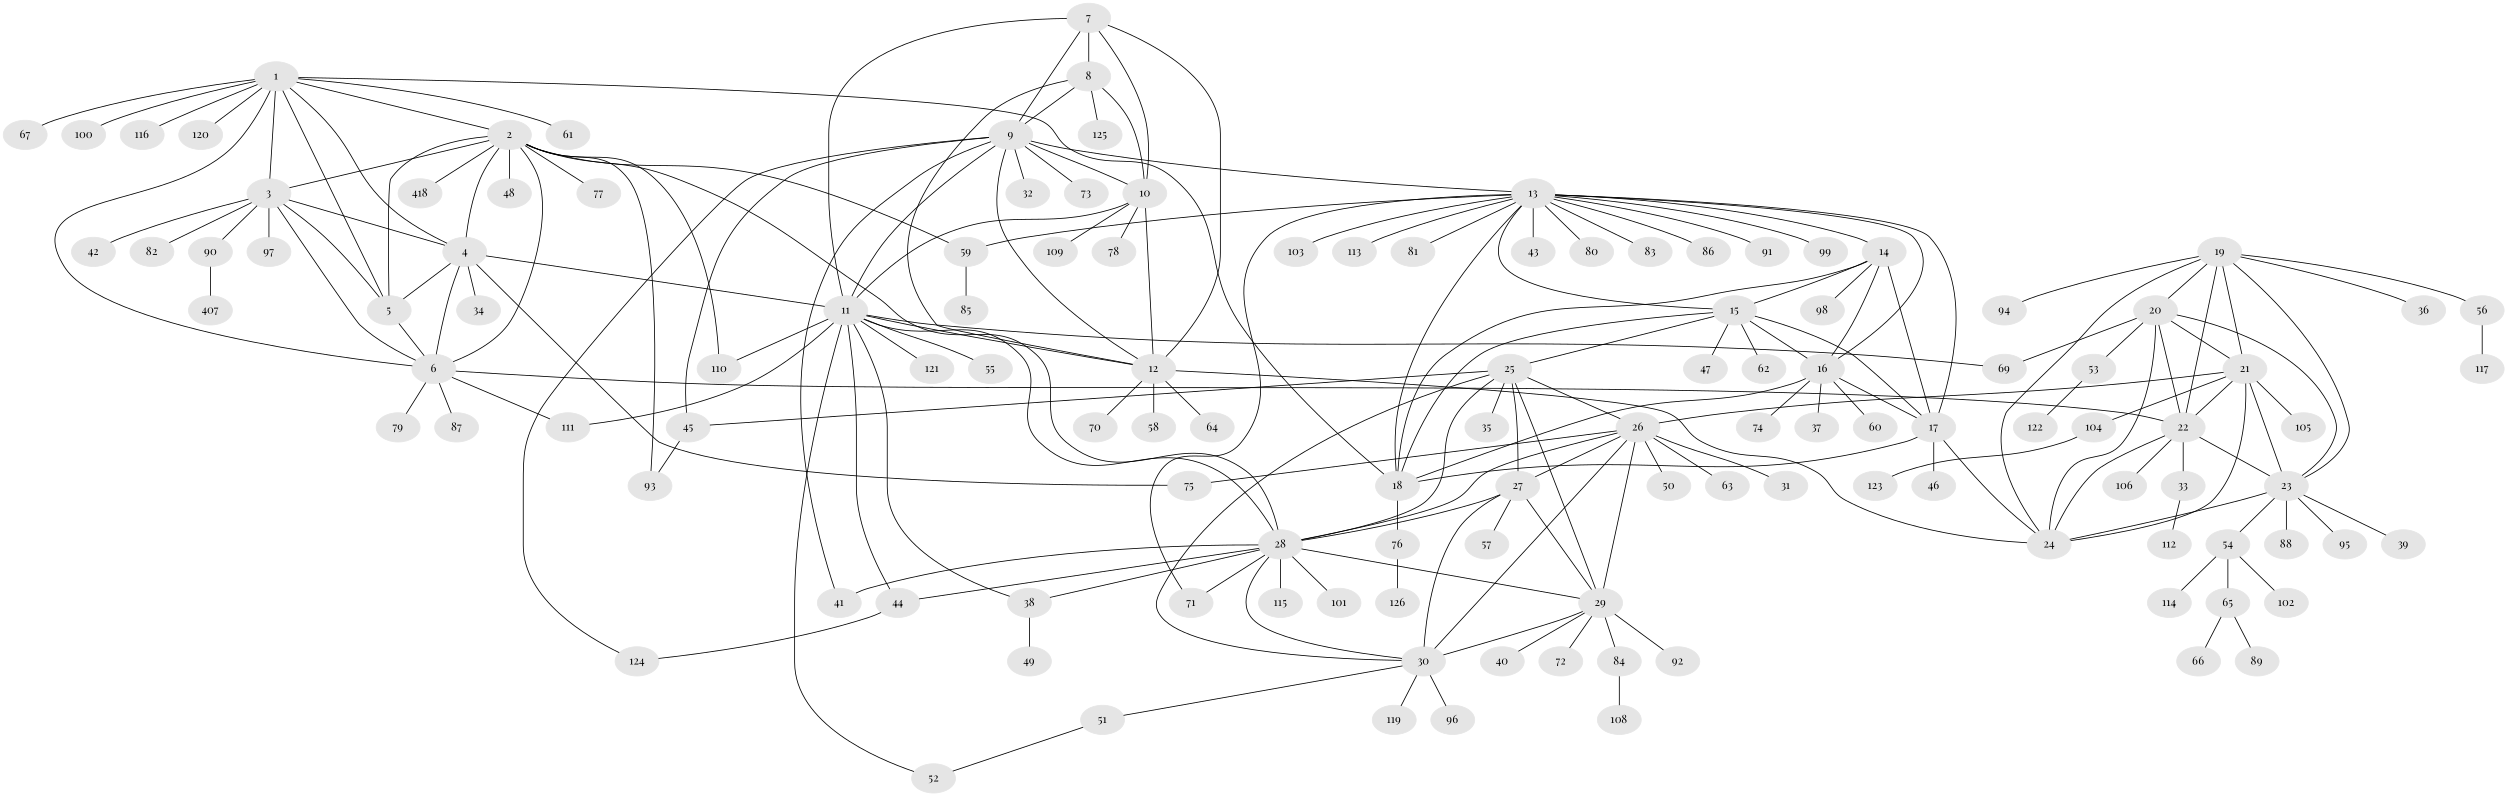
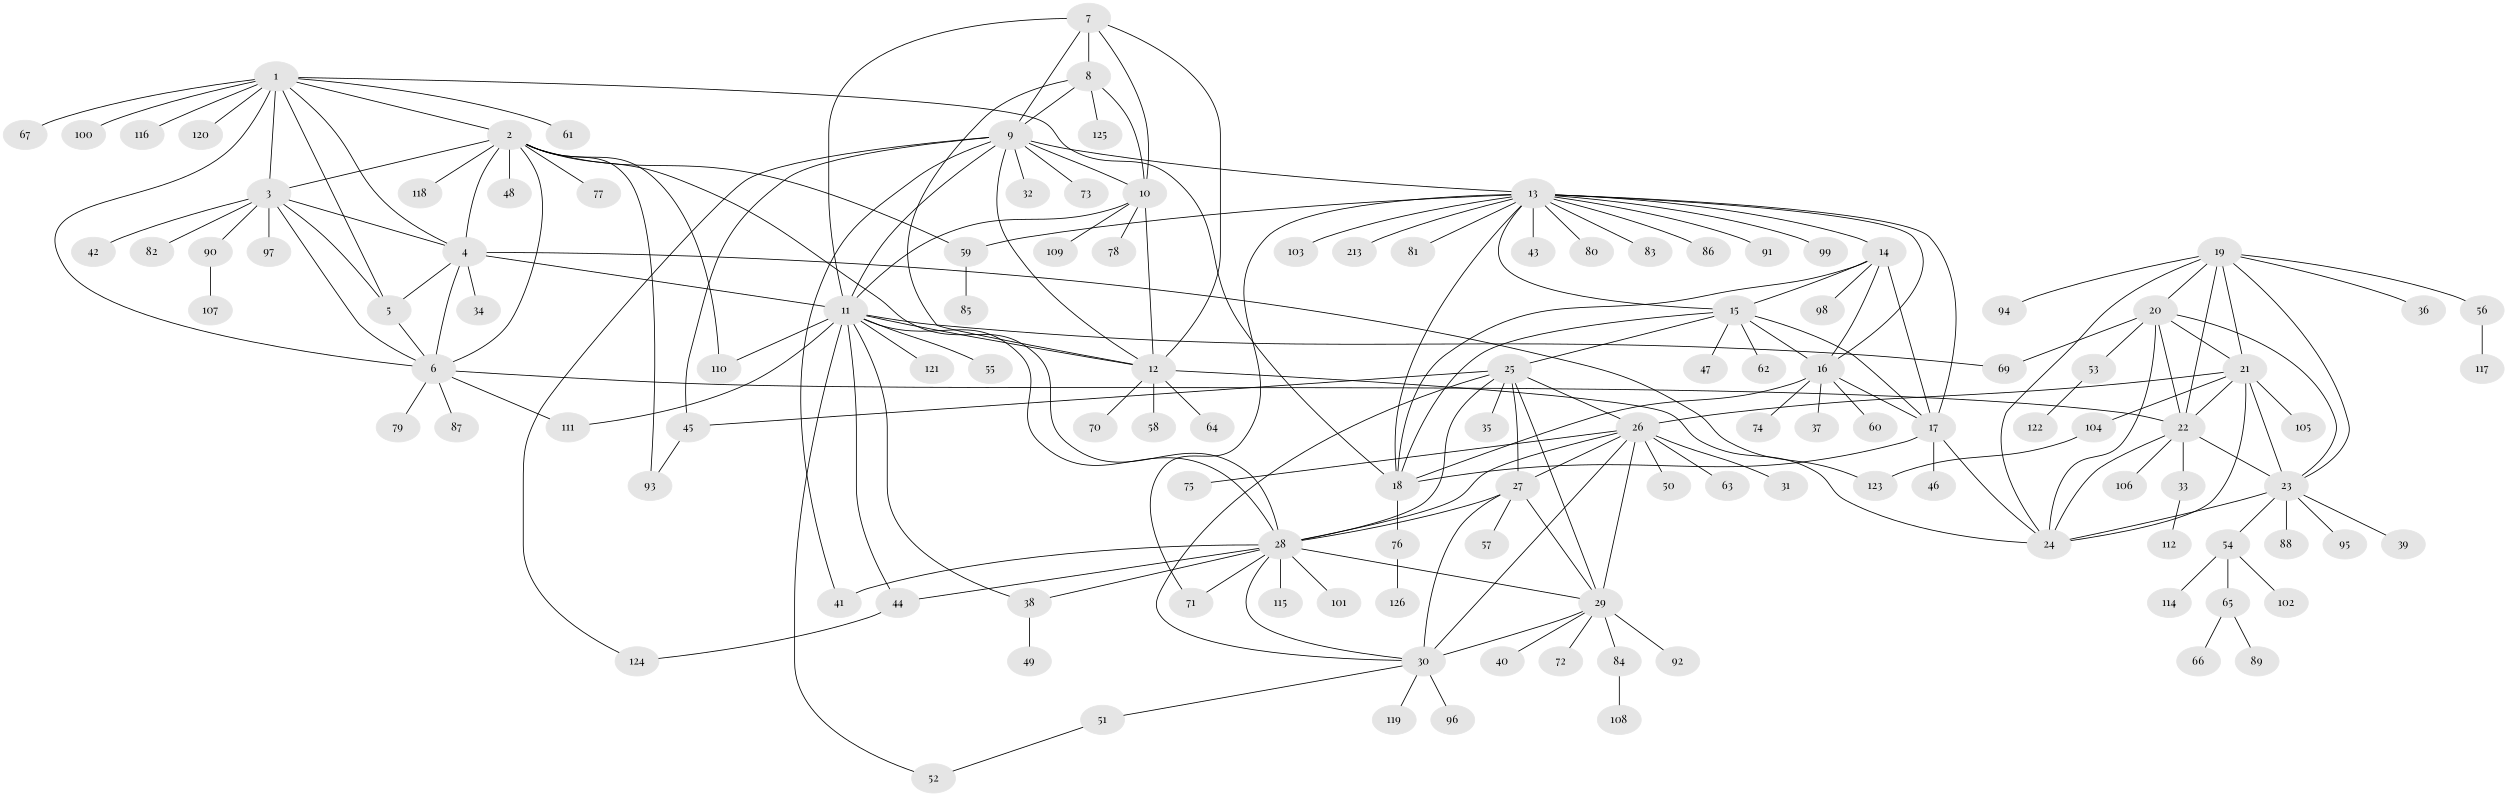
  graph {
    fontname="Playfair Display"
    node [color=gray90 fontname="Playfair Display" style=filled]
    edge [fontname="Playfair Display"]
    1
    2
    3
    4
    5
    6
    18
    61
    67
    100
    116
    120
    28
    48
    59
    77
    93
    110
-   118 [label=418]
+   118
    42
    82
    90
    97
    11
    34
    75
    22
    79
    87
    111
    76
    41
    38
    44
    71
    29
    30
    101
    115
    85
-   107 [label=407]
+   107
    12
    52
    55
    69
    121
    24
    23
    33
    106
    7
    8
    9
    10
    125
    13
    32
    45
    73
    124
    78
    109
    58
    64
    70
    81
    14
    15
    16
    17
    43
    80
    83
    86
    91
    99
    103
-   113
+   113 [label=213]
    49
    98
    25
    47
    62
    37
    60
    74
    46
    26
    27
    35
    126
    19
    20
    21
    36
    56
    94
    53
    104
    105
    39
    54
    88
    95
    117
    122
    31
    50
    63
    123
    112
    65
    102
    114
    57
    40
    72
    84
    92
    51
    96
    119
    108
    66
    89
    1 -- 2
    1 -- 3
    1 -- 4
    1 -- 5
    1 -- 6
    1 -- 18
    1 -- 61
    1 -- 67
    1 -- 100
    1 -- 116
    1 -- 120
    2 -- 3
    2 -- 4
-   2 -- 5
    2 -- 6
    2 -- 28
    2 -- 48
    2 -- 59
    2 -- 77
    2 -- 93
    2 -- 110
    2 -- 118
    3 -- 4
    3 -- 5
    3 -- 6
    3 -- 42
    3 -- 82
    3 -- 90
    3 -- 97
    4 -- 5
    4 -- 6
    4 -- 11
    4 -- 34
-   4 -- 75
+   4 -- 123
    5 -- 6
    6 -- 22
    6 -- 79
    6 -- 87
    6 -- 111
    18 -- 76
    28 -- 41
    28 -- 38
    28 -- 44
    28 -- 71
    28 -- 29
    28 -- 30
    28 -- 101
    28 -- 115
    59 -- 85
    90 -- 107
    11 -- 28
    11 -- 110
    11 -- 111
    11 -- 38
    11 -- 44
    11 -- 12
    11 -- 52
    11 -- 55
    11 -- 69
    11 -- 121
    22 -- 24
    22 -- 23
    22 -- 33
    22 -- 106
    76 -- 126
    38 -- 49
    44 -- 124
    29 -- 30
    29 -- 40
    29 -- 72
    29 -- 84
    29 -- 92
    30 -- 51
    30 -- 96
    30 -- 119
    12 -- 24
    12 -- 58
    12 -- 64
    12 -- 70
    23 -- 24
    23 -- 39
    23 -- 54
    23 -- 88
    23 -- 95
    33 -- 112
    7 -- 11
    7 -- 12
    7 -- 8
    7 -- 9
    7 -- 10
    8 -- 12
    8 -- 9
    8 -- 10
    8 -- 125
    9 -- 11
    9 -- 41
    9 -- 12
    9 -- 10
    9 -- 13
    9 -- 32
    9 -- 45
    9 -- 73
    9 -- 124
    10 -- 11
    10 -- 12
    10 -- 78
    10 -- 109
    13 -- 18
    13 -- 59
    13 -- 71
    13 -- 81
    13 -- 14
    13 -- 15
    13 -- 16
    13 -- 17
    13 -- 43
    13 -- 80
    13 -- 83
    13 -- 86
    13 -- 91
    13 -- 99
    13 -- 103
    13 -- 113
    45 -- 93
    14 -- 18
    14 -- 15
    14 -- 16
    14 -- 17
    14 -- 98
    15 -- 18
    15 -- 16
    15 -- 17
    15 -- 25
    15 -- 47
    15 -- 62
    16 -- 18
    16 -- 17
    16 -- 37
    16 -- 60
    16 -- 74
    17 -- 18
    17 -- 24
    17 -- 46
    25 -- 28
    25 -- 29
    25 -- 30
    25 -- 45
    25 -- 26
    25 -- 27
    25 -- 35
    26 -- 28
    26 -- 75
    26 -- 29
    26 -- 30
    26 -- 27
    26 -- 31
    26 -- 50
    26 -- 63
    27 -- 28
    27 -- 29
    27 -- 30
    27 -- 57
    19 -- 22
    19 -- 24
    19 -- 23
    19 -- 20
    19 -- 21
    19 -- 36
    19 -- 56
    19 -- 94
    20 -- 22
    20 -- 69
    20 -- 24
    20 -- 23
    20 -- 21
    20 -- 53
    21 -- 22
    21 -- 24
    21 -- 23
    21 -- 26
    21 -- 104
    21 -- 105
    56 -- 117
    53 -- 122
    104 -- 123
    54 -- 65
    54 -- 102
    54 -- 114
    65 -- 66
    65 -- 89
    84 -- 108
    51 -- 52
  }
